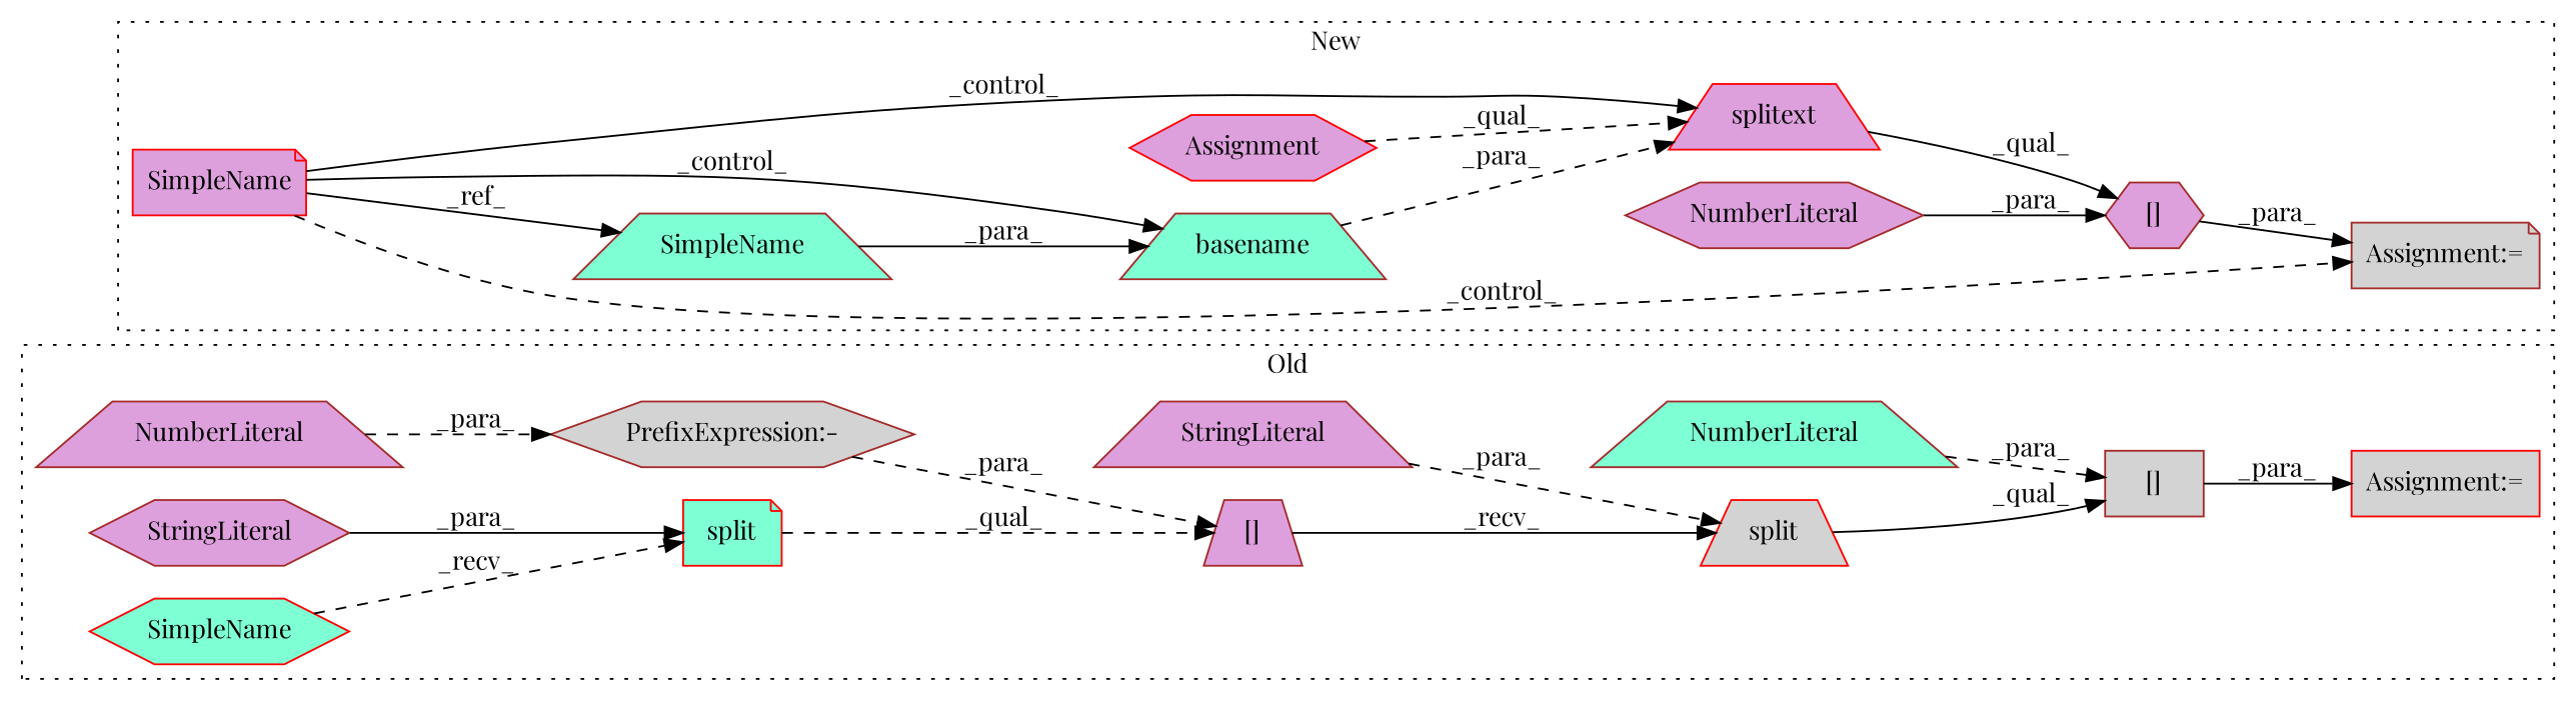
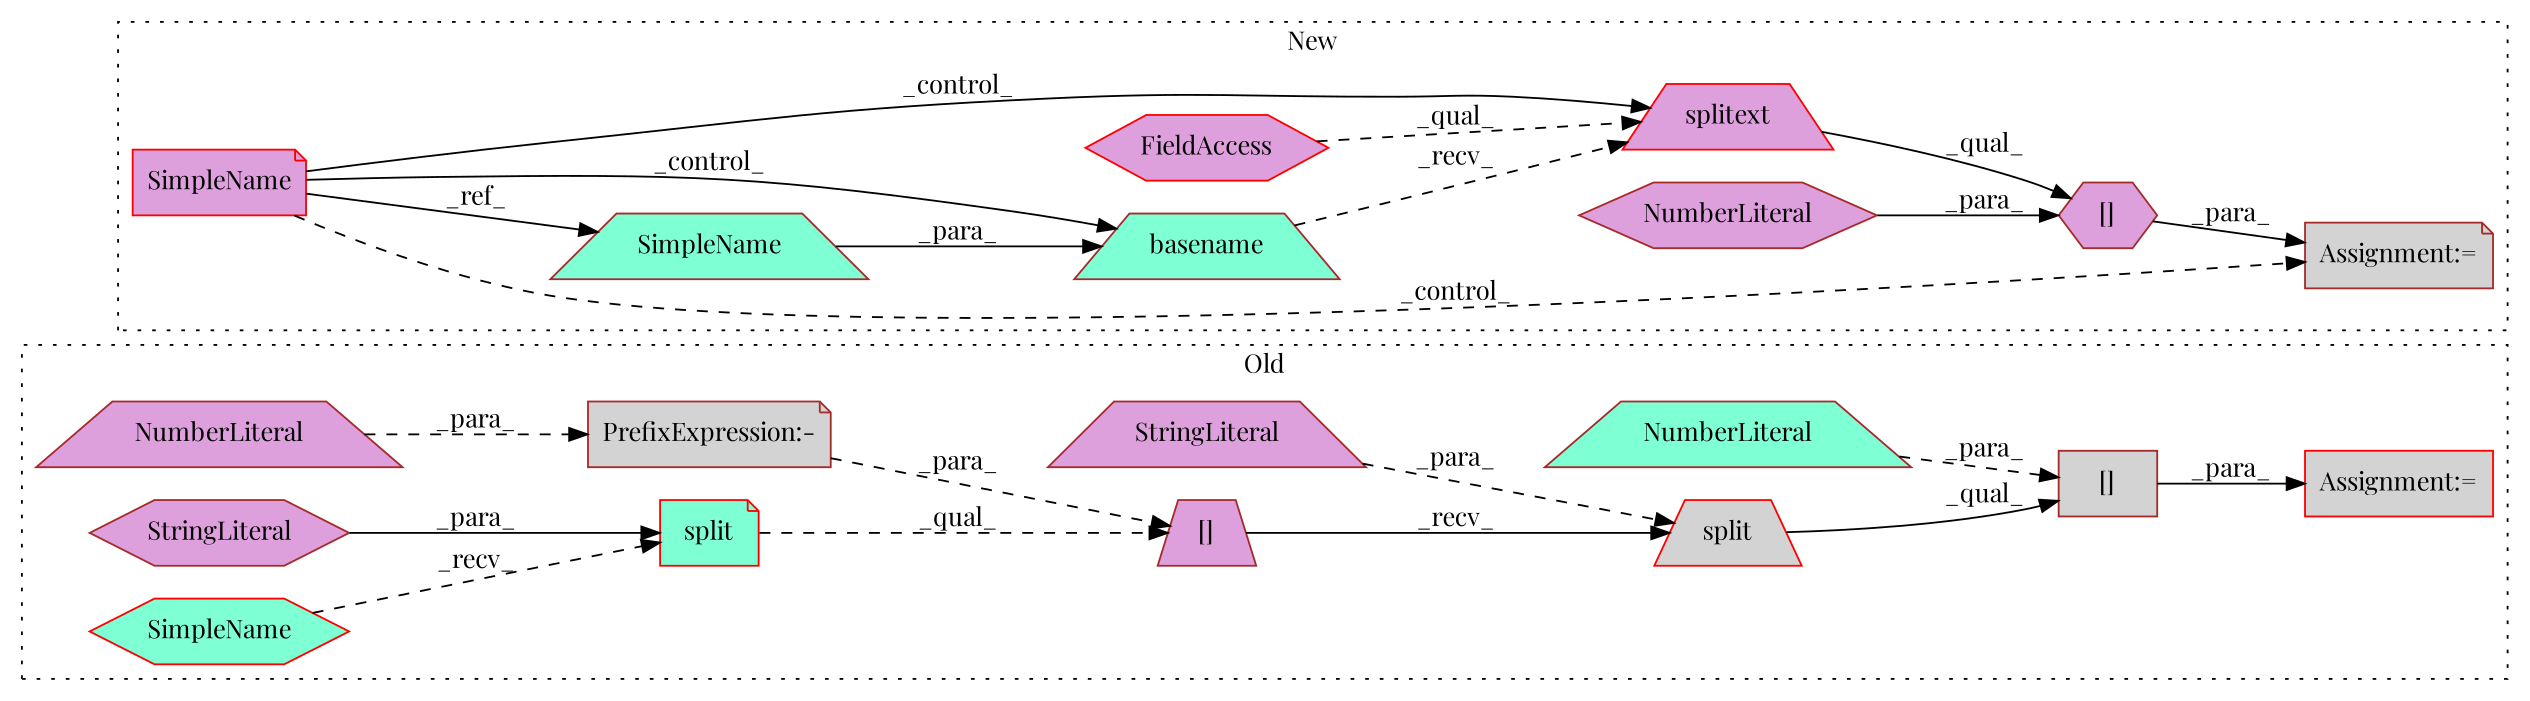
  digraph {
    fontname="Playfair Display"
    rankdir=LR
    node [a=32 color=brown fillcolor=plum fontname="Playfair Display" l=1 shape=trapezium style=filled]
    edge [fontname="Playfair Display" style=solid]
    n1 [color=red fillcolor=aquamarine l="6,1" label=split s="653,662" shape=note]
    n2 [a=45 l=3 label=StringLiteral s=659 shape=hexagon]
    n3 [a=2 l="21,1" label="[]" s="643,666"]
    n4 [a=7 color=red fillcolor=lightgrey label="Assignment:=" s=642 shape=box]
-   n5 [a=38 fillcolor=lightgrey label="PrefixExpression:-" s=664 shape=hexagon]
+   n5 [a=38 fillcolor=lightgrey label="PrefixExpression:-" s=664 shape=note]
    n6 [a=34 label=NumberLiteral s=665]
    n7 [a=2 fillcolor=lightgrey l="36,1" label="[]" s="643,680" shape=box]
    n8 [a=34 fillcolor=aquamarine label=NumberLiteral s=679]
    n9 [color=red fillcolor=lightgrey l="6,1" label=split s="668,677"]
    n10 [a=45 l=3 label=StringLiteral s=674]
    n11 [a=42 color=red fillcolor=aquamarine l=9 label=SimpleName s=643 shape=hexagon]
    n12 [color=red l="9,1" label=splitext s="678,713"]
-   n13 [a=22 color=red l=7 label=Assignment s=670 shape=hexagon]
+   n13 [a=22 color=red l=7 label=FieldAccess s=670 shape=hexagon]
    n14 [a=7 fillcolor=lightgrey label="Assignment:=" s=669 shape=note]
    n15 [a=2 l="45,1" label="[]" s="670,716" shape=hexagon]
    n16 [a=34 label=NumberLiteral s=715 shape=hexagon]
    n17 [fillcolor=aquamarine l="9,1" label=basename s="694,712"]
    n18 [a=42 color=red l=9 label=SimpleName s=632 shape=note]
    n19 [a=42 fillcolor=aquamarine l=9 label=SimpleName s=703]
    subgraph cluster_1 {
      label=Old
      style=dotted
      n1
      n2
      n3
      n4
      n5
      n6
      n7
      n8
      n9
      n10
      n11
    }
    subgraph cluster_2 {
      label=New
      style=dotted
      n12
      n13
      n14
      n15
      n16
      n17
      n18
      n19
    }
    n1 -> n3 [label=_qual_ style=dashed]
    n2 -> n1 [label=_para_]
    n3 -> n9 [label=_recv_]
    n5 -> n3 [label=_para_ style=dashed]
    n6 -> n5 [label=_para_ style=dashed]
    n7 -> n4 [label=_para_]
    n8 -> n7 [label=_para_ style=dashed]
    n9 -> n7 [label=_qual_]
    n10 -> n9 [label=_para_ style=dashed]
    n11 -> n1 [label=_recv_ style=dashed]
    n12 -> n15 [label=_qual_]
    n13 -> n12 [label=_qual_ style=dashed]
    n15 -> n14 [label=_para_]
    n16 -> n15 [label=_para_]
-   n17 -> n12 [label=_para_ style=dashed]
+   n17 -> n12 [label=_recv_ style=dashed]
    n18 -> n12 [label=_control_]
    n18 -> n14 [label=_control_ style=dashed]
    n18 -> n17 [label=_control_]
    n18 -> n19 [label=_ref_]
    n19 -> n17 [label=_para_]
  }
